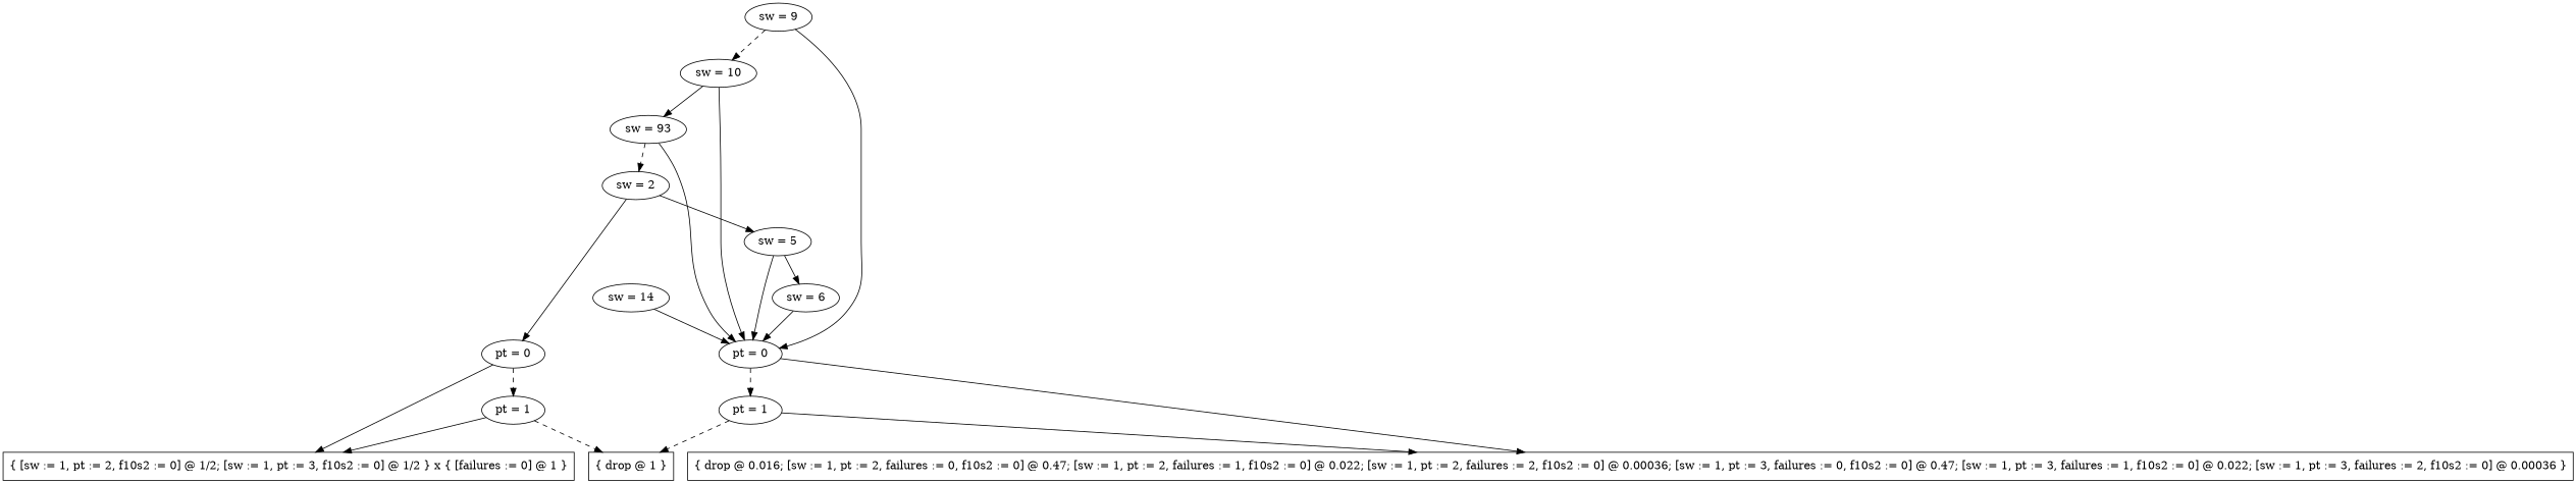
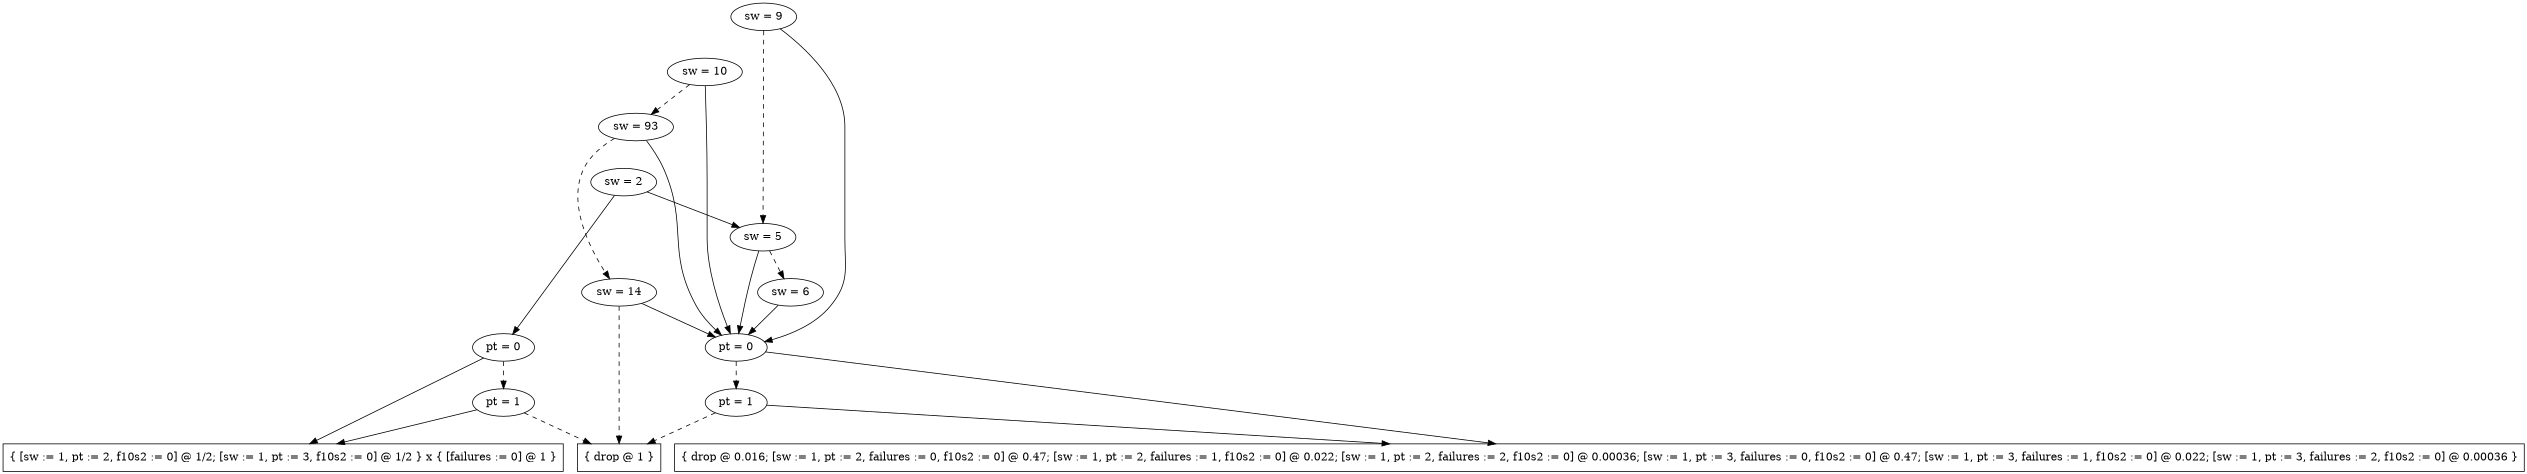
  digraph {
    n1 [label="sw = 10"]
    n2 [label="sw = 14"]
    n3 [label="pt = 1"]
    n4 [label="pt = 1"]
    n5 [label="sw = 5"]
    n6 [label="sw = 9"]
    n7 [label="sw = 2"]
    n8 [label="sw = 93"]
    n9 [label="sw = 6"]
    n10 [label="pt = 0"]
    n11 [label="pt = 0"]
    n12 [label="{ [sw := 1, pt := 2, f10s2 := 0] @ 1/2; [sw := 1, pt := 3, f10s2 := 0] @ 1/2 } x { [failures := 0] @ 1 }" shape=box]
    n13 [label="{ drop @ 1 }" shape=box]
    n14 [label="{ drop @ 0.016; [sw := 1, pt := 2, failures := 0, f10s2 := 0] @ 0.47; [sw := 1, pt := 2, failures := 1, f10s2 := 0] @ 0.022; [sw := 1, pt := 2, failures := 2, f10s2 := 0] @ 0.00036; [sw := 1, pt := 3, failures := 0, f10s2 := 0] @ 0.47; [sw := 1, pt := 3, failures := 1, f10s2 := 0] @ 0.022; [sw := 1, pt := 3, failures := 2, f10s2 := 0] @ 0.00036 }" shape=box]
    subgraph sub_1 {
      rank=same
      n1
    }
    subgraph sub_2 {
      rank=same
      n2
    }
    subgraph sub_3 {
      rank=same
      n3
      n4
    }
    subgraph sub_4 {
      rank=same
      n5
    }
    subgraph sub_5 {
      rank=same
      n6
    }
    subgraph sub_6 {
      rank=same
      n7
    }
    subgraph sub_7 {
      rank=same
      n8
    }
    subgraph sub_8 {
      rank=same
      n9
    }
    subgraph sub_9 {
      rank=same
      n10
      n11
    }
-   n1 -> n8 [style=solid]
+   n1 -> n8 [style=dashed]
    n1 -> n11
    n2 -> n11
+   n2 -> n13 [style=dashed]
    n3 -> n12
    n3 -> n13 [style=dashed]
    n4 -> n13 [style=dashed]
    n4 -> n14
-   n5 -> n9 [style=solid]
+   n5 -> n9 [style=dashed]
    n5 -> n11
-   n6 -> n1 [style=dashed]
+   n6 -> n5 [style=dashed]
    n6 -> n11
    n7 -> n5 [style=solid]
    n7 -> n10
-   n8 -> n7 [style=dashed]
+   n8 -> n2 [style=dashed]
    n8 -> n11
    n9 -> n11
    n10 -> n3 [style=dashed]
    n10 -> n12
    n11 -> n4 [style=dashed]
    n11 -> n14
  }
